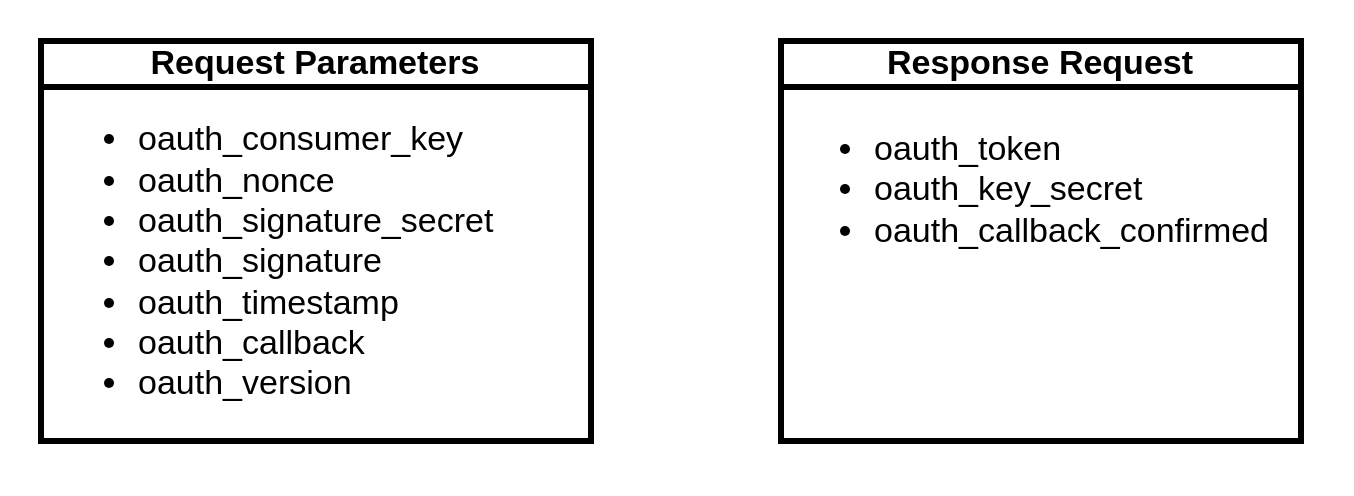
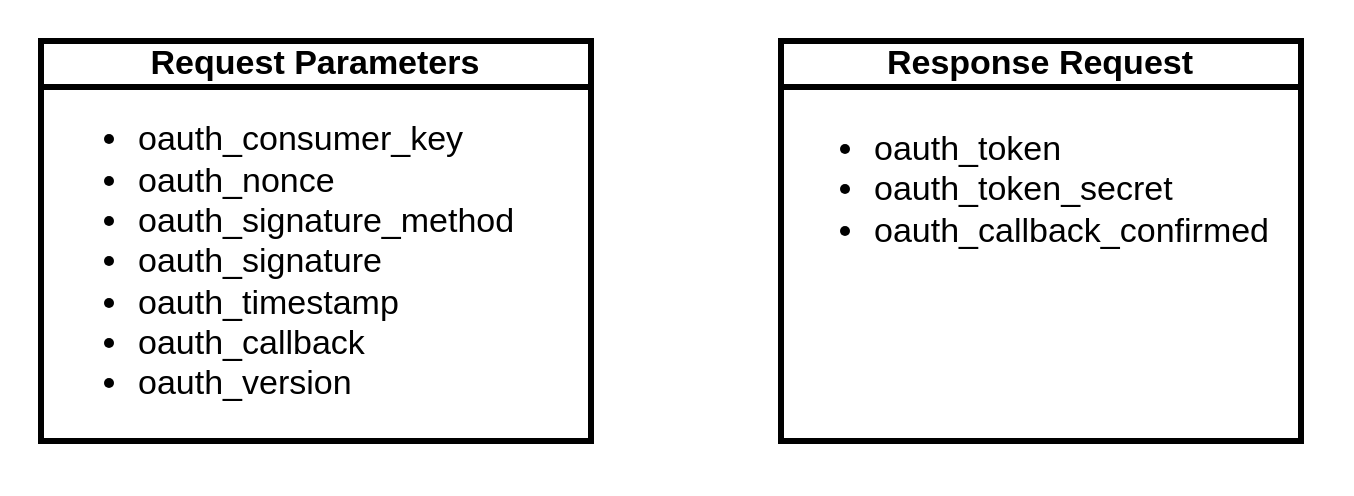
  <mxCell id="0" />
  <mxCell id="1" parent="0" />
  <mxCell id="2" value="&lt;font style=&quot;font-size: 17px;&quot;&gt;Request Parameters&lt;/font&gt;" style="swimlane;whiteSpace=wrap;html=1;strokeWidth=3;" vertex="1" parent="1"><mxGeometry x="20" y="20" width="275" height="200" as="geometry"><mxRectangle x="135" y="120" width="200" height="30" as="alternateBounds" /></mxGeometry></mxCell>
- <mxCell id="3" value="&lt;ul style=&quot;font-size: 17px;&quot;&gt;&lt;li style=&quot;&quot;&gt;&lt;span style=&quot;&quot;&gt;oauth_consumer_key&lt;/span&gt;&lt;/li&gt;&lt;li style=&quot;&quot;&gt;&lt;span style=&quot;&quot;&gt;oauth_nonce&lt;/span&gt;&lt;/li&gt;&lt;li style=&quot;&quot;&gt;&lt;span style=&quot;&quot;&gt;oauth_signature_secret&lt;/span&gt;&lt;/li&gt;&lt;li style=&quot;&quot;&gt;&lt;span style=&quot;&quot;&gt;oauth_signature&lt;/span&gt;&lt;/li&gt;&lt;li style=&quot;&quot;&gt;&lt;span style=&quot;&quot;&gt;oauth_timestamp&lt;/span&gt;&lt;/li&gt;&lt;li style=&quot;&quot;&gt;&lt;span style=&quot;&quot;&gt;oauth_callback&lt;/span&gt;&lt;/li&gt;&lt;li style=&quot;&quot;&gt;oauth_version&lt;/li&gt;&lt;/ul&gt;" style="text;html=1;align=left;verticalAlign=middle;resizable=0;points=[];autosize=1;strokeColor=none;fillColor=none;fontSize=14;" vertex="1" parent="2"><mxGeometry x="7" y="16" width="250" height="190" as="geometry" /></mxCell>
+ <mxCell id="3" value="&lt;ul style=&quot;font-size: 17px;&quot;&gt;&lt;li style=&quot;&quot;&gt;&lt;span style=&quot;&quot;&gt;oauth_consumer_key&lt;/span&gt;&lt;/li&gt;&lt;li style=&quot;&quot;&gt;&lt;span style=&quot;&quot;&gt;oauth_nonce&lt;/span&gt;&lt;/li&gt;&lt;li style=&quot;&quot;&gt;&lt;span style=&quot;&quot;&gt;oauth_signature_method&lt;/span&gt;&lt;/li&gt;&lt;li style=&quot;&quot;&gt;&lt;span style=&quot;&quot;&gt;oauth_signature&lt;/span&gt;&lt;/li&gt;&lt;li style=&quot;&quot;&gt;&lt;span style=&quot;&quot;&gt;oauth_timestamp&lt;/span&gt;&lt;/li&gt;&lt;li style=&quot;&quot;&gt;&lt;span style=&quot;&quot;&gt;oauth_callback&lt;/span&gt;&lt;/li&gt;&lt;li style=&quot;&quot;&gt;oauth_version&lt;/li&gt;&lt;/ul&gt;" style="text;html=1;align=left;verticalAlign=middle;resizable=0;points=[];autosize=1;strokeColor=none;fillColor=none;fontSize=14;" vertex="1" parent="2"><mxGeometry x="7" y="16" width="250" height="190" as="geometry" /></mxCell>
  <mxCell id="4" value="&lt;font style=&quot;font-size: 17px;&quot;&gt;Response Request&lt;/font&gt;" style="swimlane;whiteSpace=wrap;html=1;strokeWidth=3;" vertex="1" parent="1"><mxGeometry x="390" y="20" width="260" height="200" as="geometry"><mxRectangle x="135" y="120" width="200" height="30" as="alternateBounds" /></mxGeometry></mxCell>
- <mxCell id="5" value="&lt;ul style=&quot;font-size: 17px;&quot;&gt;&lt;li style=&quot;&quot;&gt;&lt;span style=&quot;&quot;&gt;oauth_token&lt;/span&gt;&lt;/li&gt;&lt;li style=&quot;&quot;&gt;&lt;span style=&quot;&quot;&gt;oauth_key_secret&lt;/span&gt;&lt;/li&gt;&lt;li style=&quot;&quot;&gt;&lt;span style=&quot;&quot;&gt;oauth_callback_confirmed&lt;/span&gt;&lt;/li&gt;&lt;/ul&gt;" style="text;html=1;align=left;verticalAlign=middle;resizable=0;points=[];autosize=1;strokeColor=none;fillColor=none;fontSize=14;" vertex="1" parent="4"><mxGeometry x="5" y="20" width="260" height="110" as="geometry" /></mxCell>
+ <mxCell id="5" value="&lt;ul style=&quot;font-size: 17px;&quot;&gt;&lt;li style=&quot;&quot;&gt;&lt;span style=&quot;&quot;&gt;oauth_token&lt;/span&gt;&lt;/li&gt;&lt;li style=&quot;&quot;&gt;&lt;span style=&quot;&quot;&gt;oauth_token_secret&lt;/span&gt;&lt;/li&gt;&lt;li style=&quot;&quot;&gt;&lt;span style=&quot;&quot;&gt;oauth_callback_confirmed&lt;/span&gt;&lt;/li&gt;&lt;/ul&gt;" style="text;html=1;align=left;verticalAlign=middle;resizable=0;points=[];autosize=1;strokeColor=none;fillColor=none;fontSize=14;" vertex="1" parent="4"><mxGeometry x="5" y="20" width="260" height="110" as="geometry" /></mxCell>
